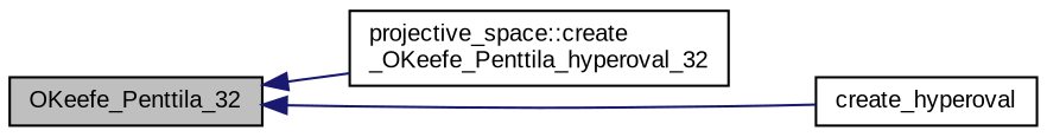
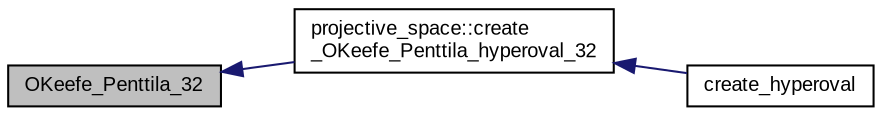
  digraph {
    fontname="Liberation Sans"
    rankdir=LR
    node [color=black fillcolor=white fontname="Liberation Sans" fontsize=10 shape=record style=filled]
    edge [color=midnightblue dir=back fontname="Liberation Sans" fontsize=10 labelfontname=Helvetica labelfontsize=10 style=solid]
    n1 [fillcolor=grey75 fontcolor=black height=0.2 label=OKeefe_Penttila_32 width=0.4]
    n2 [height=0.2 label="projective_space::create\l_OKeefe_Penttila_hyperoval_32" width=0.4]
    n3 [height=0.2 label=create_hyperoval width=0.4]
    n1 -> n2
-   n1 -> n3
+   n2 -> n3
  }
